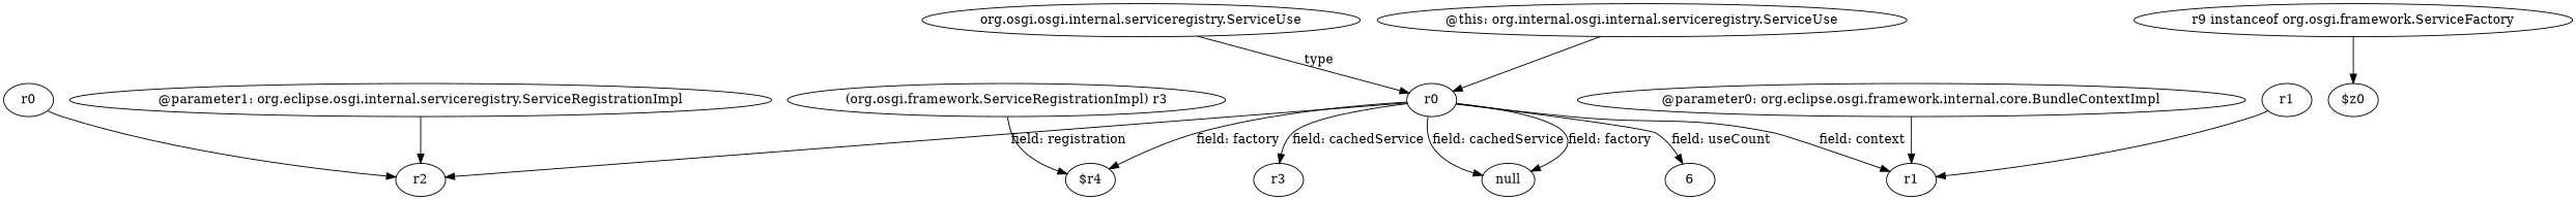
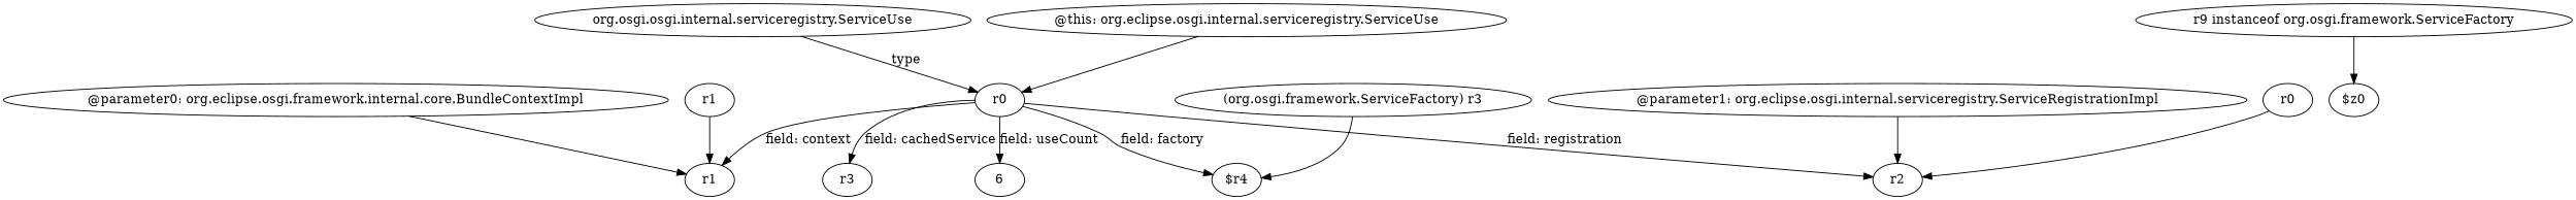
  digraph {
    n1 [label=r1]
    n2 [label=r1]
    n3 [label=r0]
    n4 [label=6]
    n5 [label=r2]
    n6 [label=r3]
-   n7 [label=null]
    n8 [label="$r4"]
    n9 [label="@parameter1: org.eclipse.osgi.internal.serviceregistry.ServiceRegistrationImpl"]
    n10 [label="r9 instanceof org.osgi.framework.ServiceFactory"]
    n11 [label="$z0"]
    n12 [label=r0]
-   n13 [label="(org.osgi.framework.ServiceRegistrationImpl) r3"]
+   n13 [label="(org.osgi.framework.ServiceFactory) r3"]
    n14 [label="org.osgi.osgi.internal.serviceregistry.ServiceUse"]
-   n15 [label="@this: org.internal.osgi.internal.serviceregistry.ServiceUse"]
+   n15 [label="@this: org.eclipse.osgi.internal.serviceregistry.ServiceUse"]
    n16 [label="@parameter0: org.eclipse.osgi.framework.internal.core.BundleContextImpl"]
    n1 -> n2
    n3 -> n2 [label="field: context"]
    n3 -> n4 [label="field: useCount"]
    n3 -> n5 [label="field: registration"]
    n3 -> n6 [label="field: cachedService"]
-   n3 -> n7 [label="field: cachedService"]
-   n3 -> n7 [label="field: factory"]
    n3 -> n8 [label="field: factory"]
    n9 -> n5
    n10 -> n11
    n12 -> n5
    n13 -> n8
    n14 -> n3 [label=type]
    n15 -> n3
    n16 -> n2
  }
